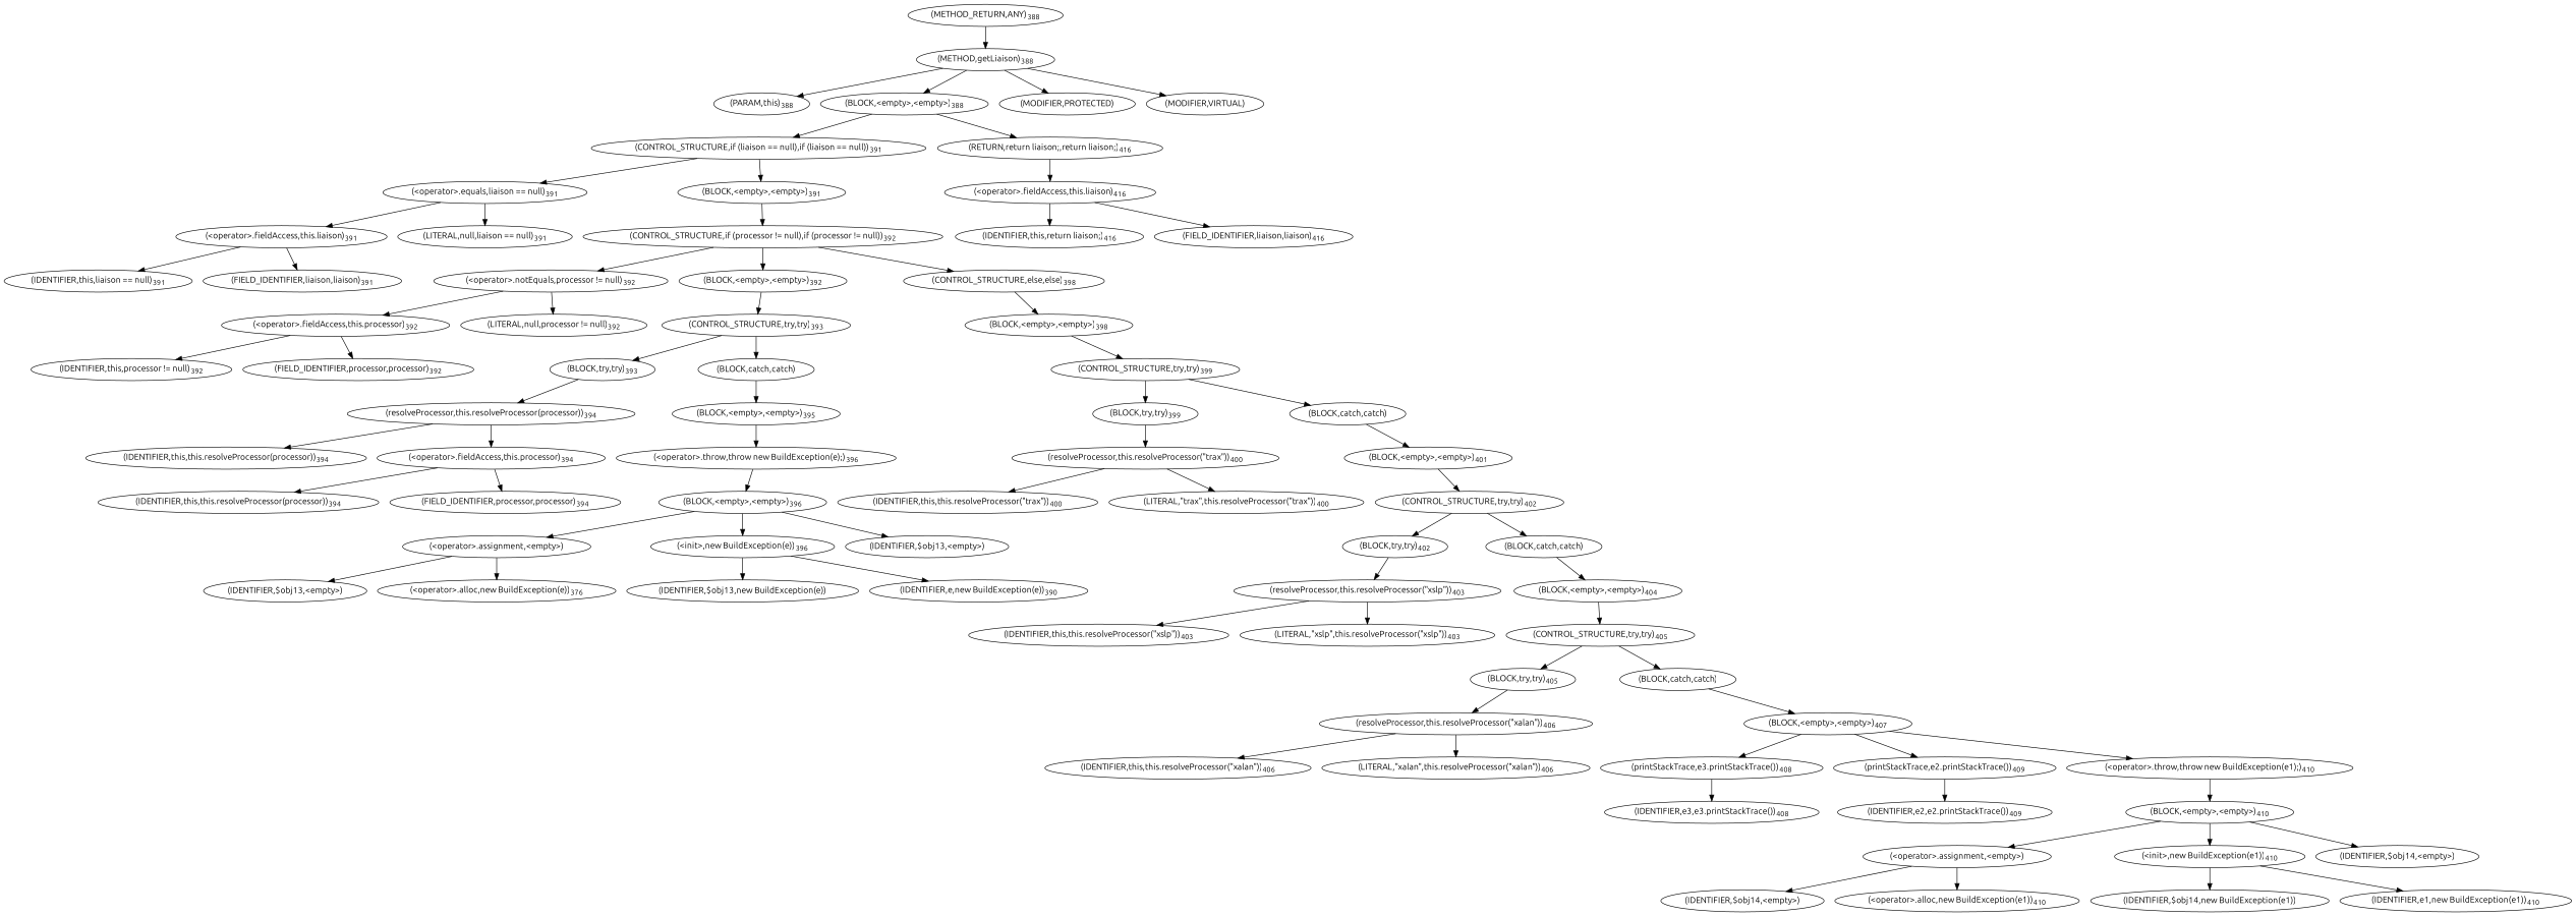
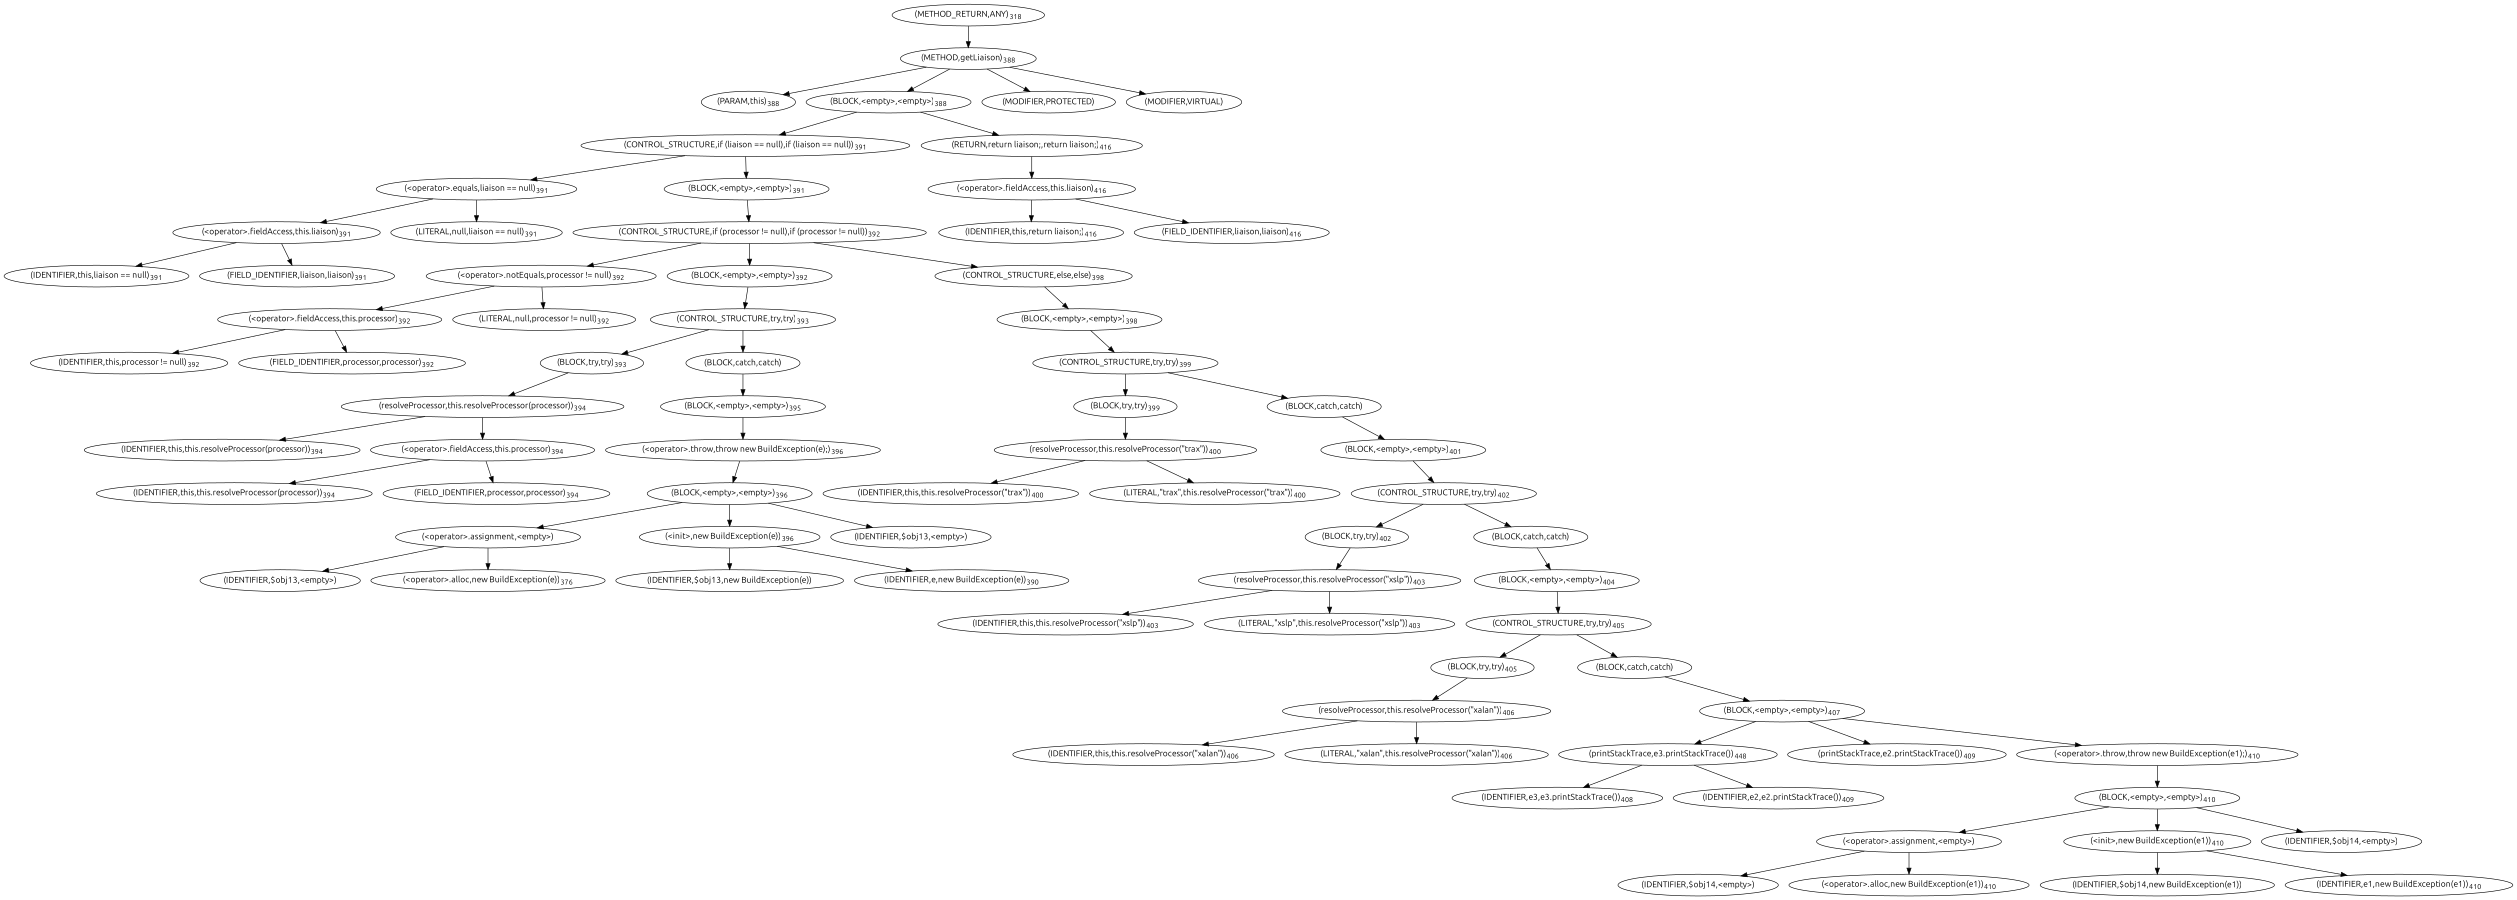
  digraph {
    fontname=Ubuntu
    node [fontname=Ubuntu]
    edge [fontname=Ubuntu]
    n1 [label=<(METHOD,getLiaison)<SUB>388</SUB>>]
    n2 [label=<(PARAM,this)<SUB>388</SUB>>]
    n3 [label=<(BLOCK,&lt;empty&gt;,&lt;empty&gt;)<SUB>388</SUB>>]
    n4 [label=<(MODIFIER,PROTECTED)>]
    n5 [label=<(MODIFIER,VIRTUAL)>]
    n6 [label=<(CONTROL_STRUCTURE,if (liaison == null),if (liaison == null))<SUB>391</SUB>>]
    n7 [label=<(RETURN,return liaison;,return liaison;)<SUB>416</SUB>>]
-   n8 [label=<(METHOD_RETURN,ANY)<SUB>388</SUB>>]
+   n8 [label=<(METHOD_RETURN,ANY)<SUB>318</SUB>>]
    n9 [label=<(&lt;operator&gt;.equals,liaison == null)<SUB>391</SUB>>]
    n10 [label=<(BLOCK,&lt;empty&gt;,&lt;empty&gt;)<SUB>391</SUB>>]
    n11 [label=<(&lt;operator&gt;.fieldAccess,this.liaison)<SUB>416</SUB>>]
    n12 [label=<(&lt;operator&gt;.fieldAccess,this.liaison)<SUB>391</SUB>>]
    n13 [label=<(LITERAL,null,liaison == null)<SUB>391</SUB>>]
    n14 [label=<(CONTROL_STRUCTURE,if (processor != null),if (processor != null))<SUB>392</SUB>>]
    n15 [label=<(IDENTIFIER,this,liaison == null)<SUB>391</SUB>>]
    n16 [label=<(FIELD_IDENTIFIER,liaison,liaison)<SUB>391</SUB>>]
    n17 [label=<(&lt;operator&gt;.notEquals,processor != null)<SUB>392</SUB>>]
    n18 [label=<(BLOCK,&lt;empty&gt;,&lt;empty&gt;)<SUB>392</SUB>>]
    n19 [label=<(CONTROL_STRUCTURE,else,else)<SUB>398</SUB>>]
    n20 [label=<(&lt;operator&gt;.fieldAccess,this.processor)<SUB>392</SUB>>]
    n21 [label=<(LITERAL,null,processor != null)<SUB>392</SUB>>]
    n22 [label=<(CONTROL_STRUCTURE,try,try)<SUB>393</SUB>>]
    n23 [label=<(BLOCK,&lt;empty&gt;,&lt;empty&gt;)<SUB>398</SUB>>]
    n24 [label=<(IDENTIFIER,this,processor != null)<SUB>392</SUB>>]
    n25 [label=<(FIELD_IDENTIFIER,processor,processor)<SUB>392</SUB>>]
    n26 [label=<(BLOCK,try,try)<SUB>393</SUB>>]
    n27 [label=<(BLOCK,catch,catch)>]
    n28 [label=<(resolveProcessor,this.resolveProcessor(processor))<SUB>394</SUB>>]
    n29 [label=<(BLOCK,&lt;empty&gt;,&lt;empty&gt;)<SUB>395</SUB>>]
    n30 [label=<(IDENTIFIER,this,this.resolveProcessor(processor))<SUB>394</SUB>>]
    n31 [label=<(&lt;operator&gt;.fieldAccess,this.processor)<SUB>394</SUB>>]
    n32 [label=<(IDENTIFIER,this,this.resolveProcessor(processor))<SUB>394</SUB>>]
    n33 [label=<(FIELD_IDENTIFIER,processor,processor)<SUB>394</SUB>>]
    n34 [label=<(&lt;operator&gt;.throw,throw new BuildException(e);)<SUB>396</SUB>>]
    n35 [label=<(BLOCK,&lt;empty&gt;,&lt;empty&gt;)<SUB>396</SUB>>]
    n36 [label=<(&lt;operator&gt;.assignment,&lt;empty&gt;)>]
    n37 [label=<(&lt;init&gt;,new BuildException(e))<SUB>396</SUB>>]
    n38 [label=<(IDENTIFIER,$obj13,&lt;empty&gt;)>]
    n39 [label=<(IDENTIFIER,$obj13,&lt;empty&gt;)>]
    n40 [label=<(&lt;operator&gt;.alloc,new BuildException(e))<SUB>376</SUB>>]
    n41 [label=<(IDENTIFIER,$obj13,new BuildException(e))>]
    n42 [label=<(IDENTIFIER,e,new BuildException(e))<SUB>390</SUB>>]
    n43 [label=<(CONTROL_STRUCTURE,try,try)<SUB>399</SUB>>]
    n44 [label=<(BLOCK,try,try)<SUB>399</SUB>>]
    n45 [label=<(BLOCK,catch,catch)>]
    n46 [label=<(resolveProcessor,this.resolveProcessor(&quot;trax&quot;))<SUB>400</SUB>>]
    n47 [label=<(BLOCK,&lt;empty&gt;,&lt;empty&gt;)<SUB>401</SUB>>]
    n48 [label=<(IDENTIFIER,this,this.resolveProcessor(&quot;trax&quot;))<SUB>400</SUB>>]
    n49 [label=<(LITERAL,&quot;trax&quot;,this.resolveProcessor(&quot;trax&quot;))<SUB>400</SUB>>]
    n50 [label=<(CONTROL_STRUCTURE,try,try)<SUB>402</SUB>>]
    n51 [label=<(BLOCK,try,try)<SUB>402</SUB>>]
    n52 [label=<(BLOCK,catch,catch)>]
    n53 [label=<(resolveProcessor,this.resolveProcessor(&quot;xslp&quot;))<SUB>403</SUB>>]
    n54 [label=<(BLOCK,&lt;empty&gt;,&lt;empty&gt;)<SUB>404</SUB>>]
    n55 [label=<(IDENTIFIER,this,this.resolveProcessor(&quot;xslp&quot;))<SUB>403</SUB>>]
    n56 [label=<(LITERAL,&quot;xslp&quot;,this.resolveProcessor(&quot;xslp&quot;))<SUB>403</SUB>>]
    n57 [label=<(CONTROL_STRUCTURE,try,try)<SUB>405</SUB>>]
    n58 [label=<(BLOCK,try,try)<SUB>405</SUB>>]
    n59 [label=<(BLOCK,catch,catch)>]
    n60 [label=<(resolveProcessor,this.resolveProcessor(&quot;xalan&quot;))<SUB>406</SUB>>]
    n61 [label=<(BLOCK,&lt;empty&gt;,&lt;empty&gt;)<SUB>407</SUB>>]
    n62 [label=<(IDENTIFIER,this,this.resolveProcessor(&quot;xalan&quot;))<SUB>406</SUB>>]
    n63 [label=<(LITERAL,&quot;xalan&quot;,this.resolveProcessor(&quot;xalan&quot;))<SUB>406</SUB>>]
-   n64 [label=<(printStackTrace,e3.printStackTrace())<SUB>408</SUB>>]
+   n64 [label=<(printStackTrace,e3.printStackTrace())<SUB>448</SUB>>]
    n65 [label=<(printStackTrace,e2.printStackTrace())<SUB>409</SUB>>]
    n66 [label=<(&lt;operator&gt;.throw,throw new BuildException(e1);)<SUB>410</SUB>>]
    n67 [label=<(IDENTIFIER,e3,e3.printStackTrace())<SUB>408</SUB>>]
    n68 [label=<(IDENTIFIER,e2,e2.printStackTrace())<SUB>409</SUB>>]
    n69 [label=<(BLOCK,&lt;empty&gt;,&lt;empty&gt;)<SUB>410</SUB>>]
    n70 [label=<(&lt;operator&gt;.assignment,&lt;empty&gt;)>]
    n71 [label=<(&lt;init&gt;,new BuildException(e1))<SUB>410</SUB>>]
    n72 [label=<(IDENTIFIER,$obj14,&lt;empty&gt;)>]
    n73 [label=<(IDENTIFIER,$obj14,&lt;empty&gt;)>]
    n74 [label=<(&lt;operator&gt;.alloc,new BuildException(e1))<SUB>410</SUB>>]
    n75 [label=<(IDENTIFIER,$obj14,new BuildException(e1))>]
    n76 [label=<(IDENTIFIER,e1,new BuildException(e1))<SUB>410</SUB>>]
    n77 [label=<(IDENTIFIER,this,return liaison;)<SUB>416</SUB>>]
    n78 [label=<(FIELD_IDENTIFIER,liaison,liaison)<SUB>416</SUB>>]
    n1 -> n2
    n1 -> n3
    n1 -> n4
    n1 -> n5
    n3 -> n6
    n3 -> n7
    n6 -> n9
    n6 -> n10
    n7 -> n11
    n8 -> n1
    n9 -> n12
    n9 -> n13
    n10 -> n14
    n11 -> n77
    n11 -> n78
    n12 -> n15
    n12 -> n16
    n14 -> n17
    n14 -> n18
    n14 -> n19
    n17 -> n20
    n17 -> n21
    n18 -> n22
    n19 -> n23
    n20 -> n24
    n20 -> n25
    n22 -> n26
    n22 -> n27
    n23 -> n43
    n26 -> n28
    n27 -> n29
    n28 -> n30
    n28 -> n31
    n29 -> n34
    n31 -> n32
    n31 -> n33
    n34 -> n35
    n35 -> n36
    n35 -> n37
    n35 -> n38
    n36 -> n39
    n36 -> n40
    n37 -> n41
    n37 -> n42
    n43 -> n44
    n43 -> n45
    n44 -> n46
    n45 -> n47
    n46 -> n48
    n46 -> n49
    n47 -> n50
    n50 -> n51
    n50 -> n52
    n51 -> n53
    n52 -> n54
    n53 -> n55
    n53 -> n56
    n54 -> n57
    n57 -> n58
    n57 -> n59
    n58 -> n60
    n59 -> n61
    n60 -> n62
    n60 -> n63
    n61 -> n64
    n61 -> n65
    n61 -> n66
    n64 -> n67
-   n65 -> n68
+   n64 -> n68
    n66 -> n69
    n69 -> n70
    n69 -> n71
    n69 -> n72
    n70 -> n73
    n70 -> n74
    n71 -> n75
    n71 -> n76
  }
